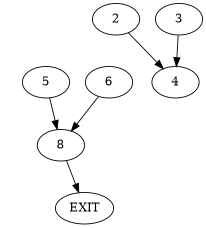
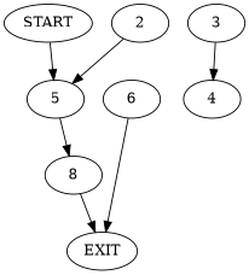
  digraph {
+   n1 [label=START]
    5
    n3 [label=8]
    n4 [label=EXIT]
    2
    4
    3
    6
+   n1 -> 5
    5 -> n3
    n3 -> n4
-   2 -> 4
+   2 -> 5
    3 -> 4
-   6 -> n3
+   6 -> n4
  }
